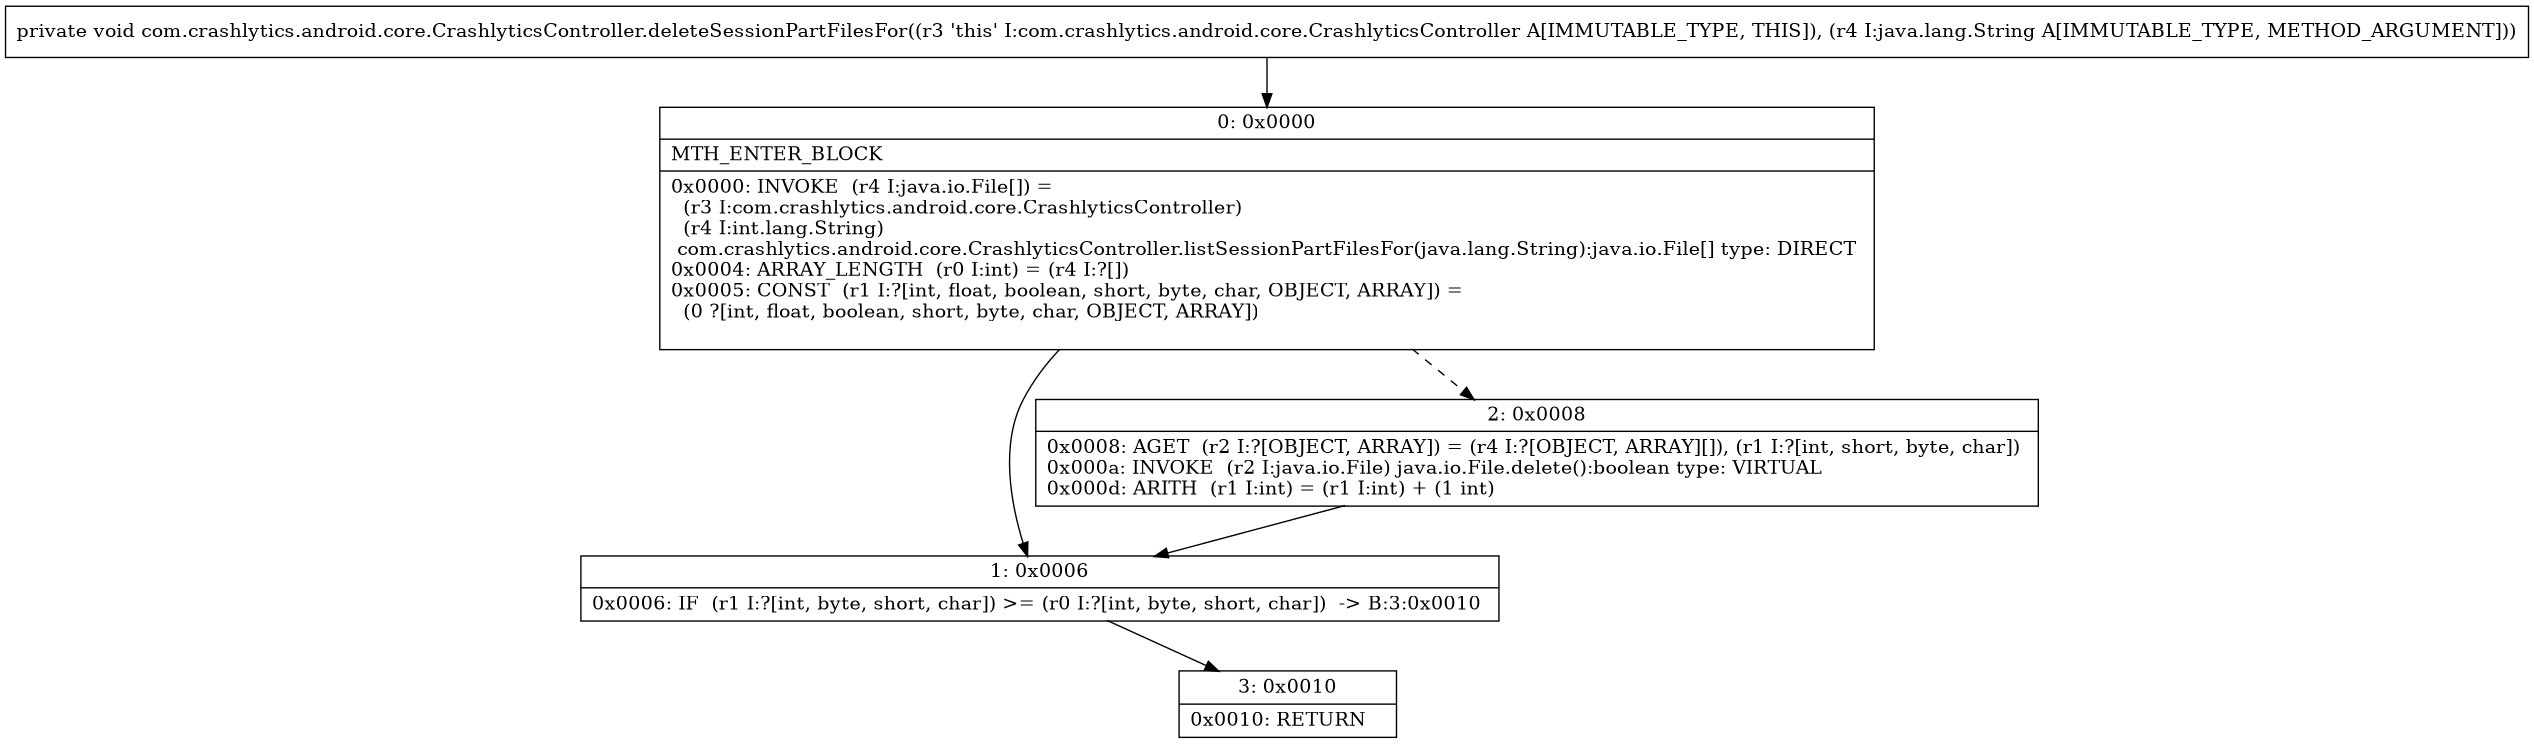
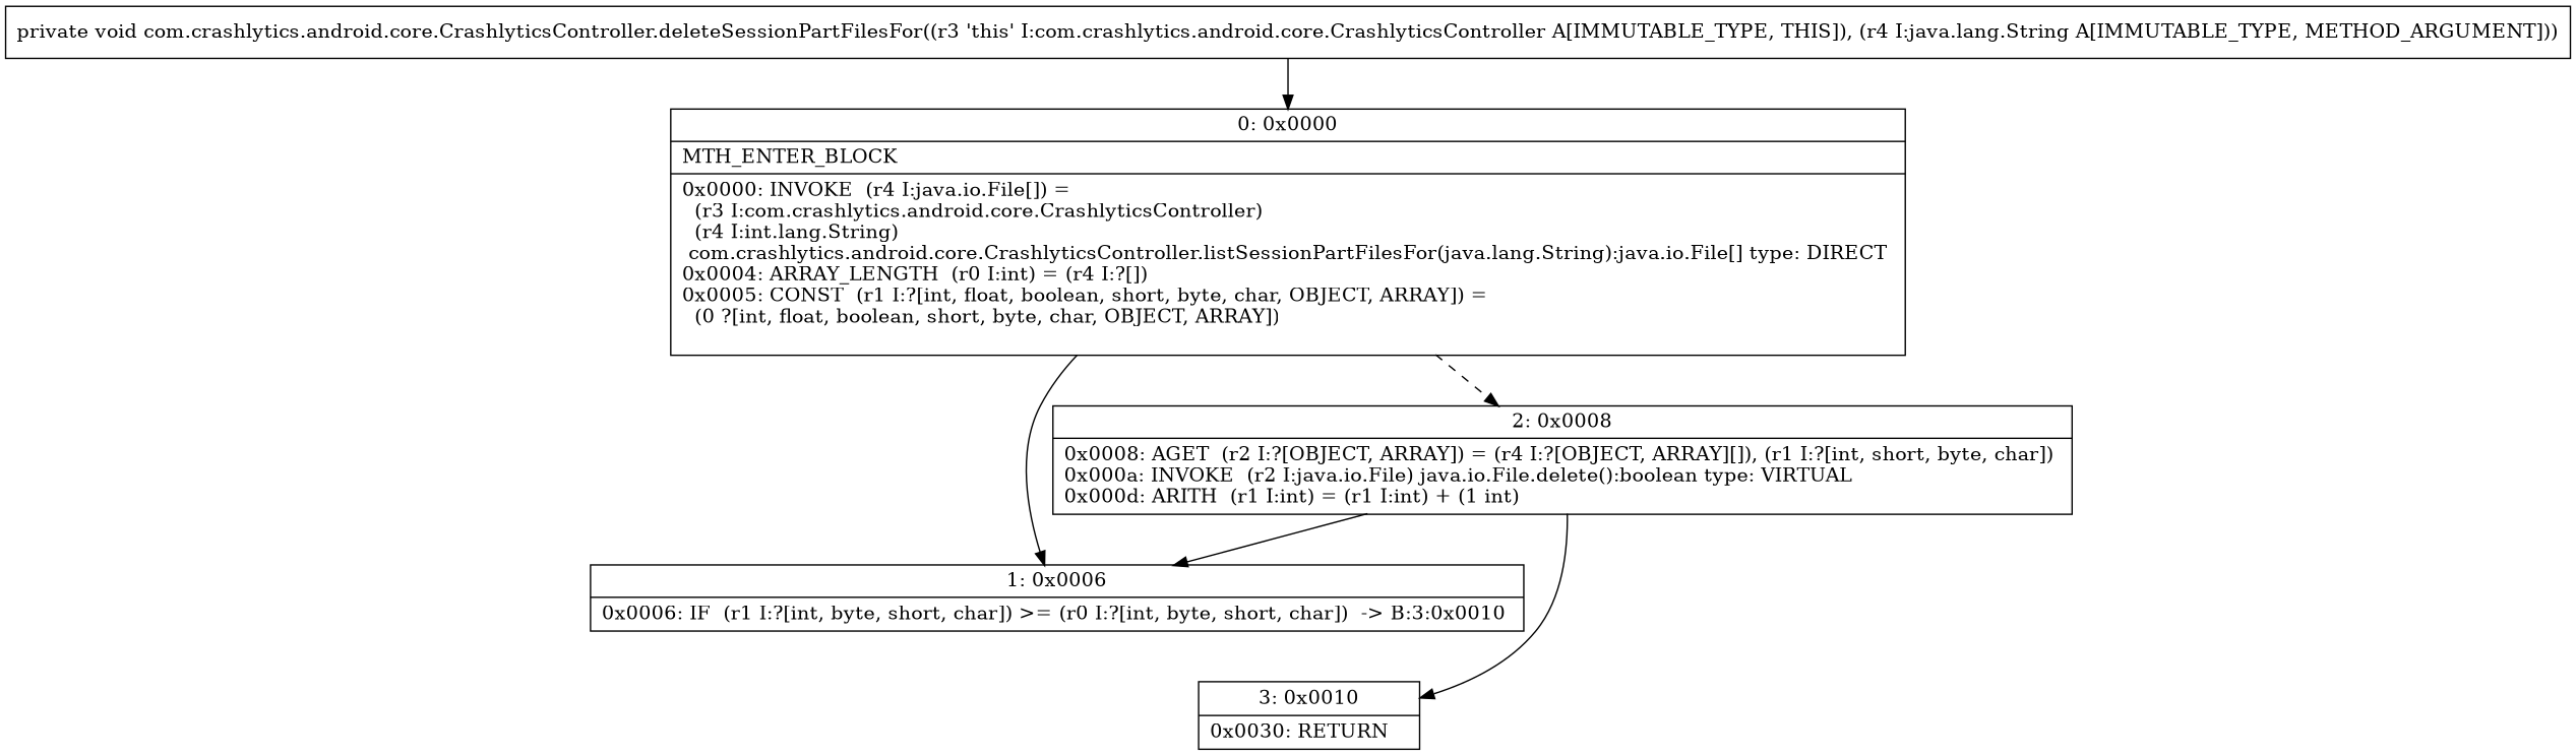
  digraph {
    node [shape=record]
    n1 [label="{0\:\ 0x0000|MTH_ENTER_BLOCK\l|0x0000: INVOKE  (r4 I:java.io.File[]) = \l  (r3 I:com.crashlytics.android.core.CrashlyticsController)\l  (r4 I:int.lang.String)\l com.crashlytics.android.core.CrashlyticsController.listSessionPartFilesFor(java.lang.String):java.io.File[] type: DIRECT \l0x0004: ARRAY_LENGTH  (r0 I:int) = (r4 I:?[]) \l0x0005: CONST  (r1 I:?[int, float, boolean, short, byte, char, OBJECT, ARRAY]) = \l  (0 ?[int, float, boolean, short, byte, char, OBJECT, ARRAY])\l \l}"]
    n2 [label="{1\:\ 0x0006|0x0006: IF  (r1 I:?[int, byte, short, char]) \>= (r0 I:?[int, byte, short, char])  \-\> B:3:0x0010 \l}"]
    n3 [label="{2\:\ 0x0008|0x0008: AGET  (r2 I:?[OBJECT, ARRAY]) = (r4 I:?[OBJECT, ARRAY][]), (r1 I:?[int, short, byte, char]) \l0x000a: INVOKE  (r2 I:java.io.File) java.io.File.delete():boolean type: VIRTUAL \l0x000d: ARITH  (r1 I:int) = (r1 I:int) + (1 int) \l}"]
-   n4 [label="{3\:\ 0x0010|0x0010: RETURN   \l}"]
+   n4 [label="{3\:\ 0x0010|0x0030: RETURN   \l}"]
    n5 [label="{private void com.crashlytics.android.core.CrashlyticsController.deleteSessionPartFilesFor((r3 'this' I:com.crashlytics.android.core.CrashlyticsController A[IMMUTABLE_TYPE, THIS]), (r4 I:java.lang.String A[IMMUTABLE_TYPE, METHOD_ARGUMENT])) }"]
    n1 -> n2
    n1 -> n3 [style=dashed]
-   n2 -> n4
+   n3 -> n4
    n3 -> n2
    n5 -> n1
  }
